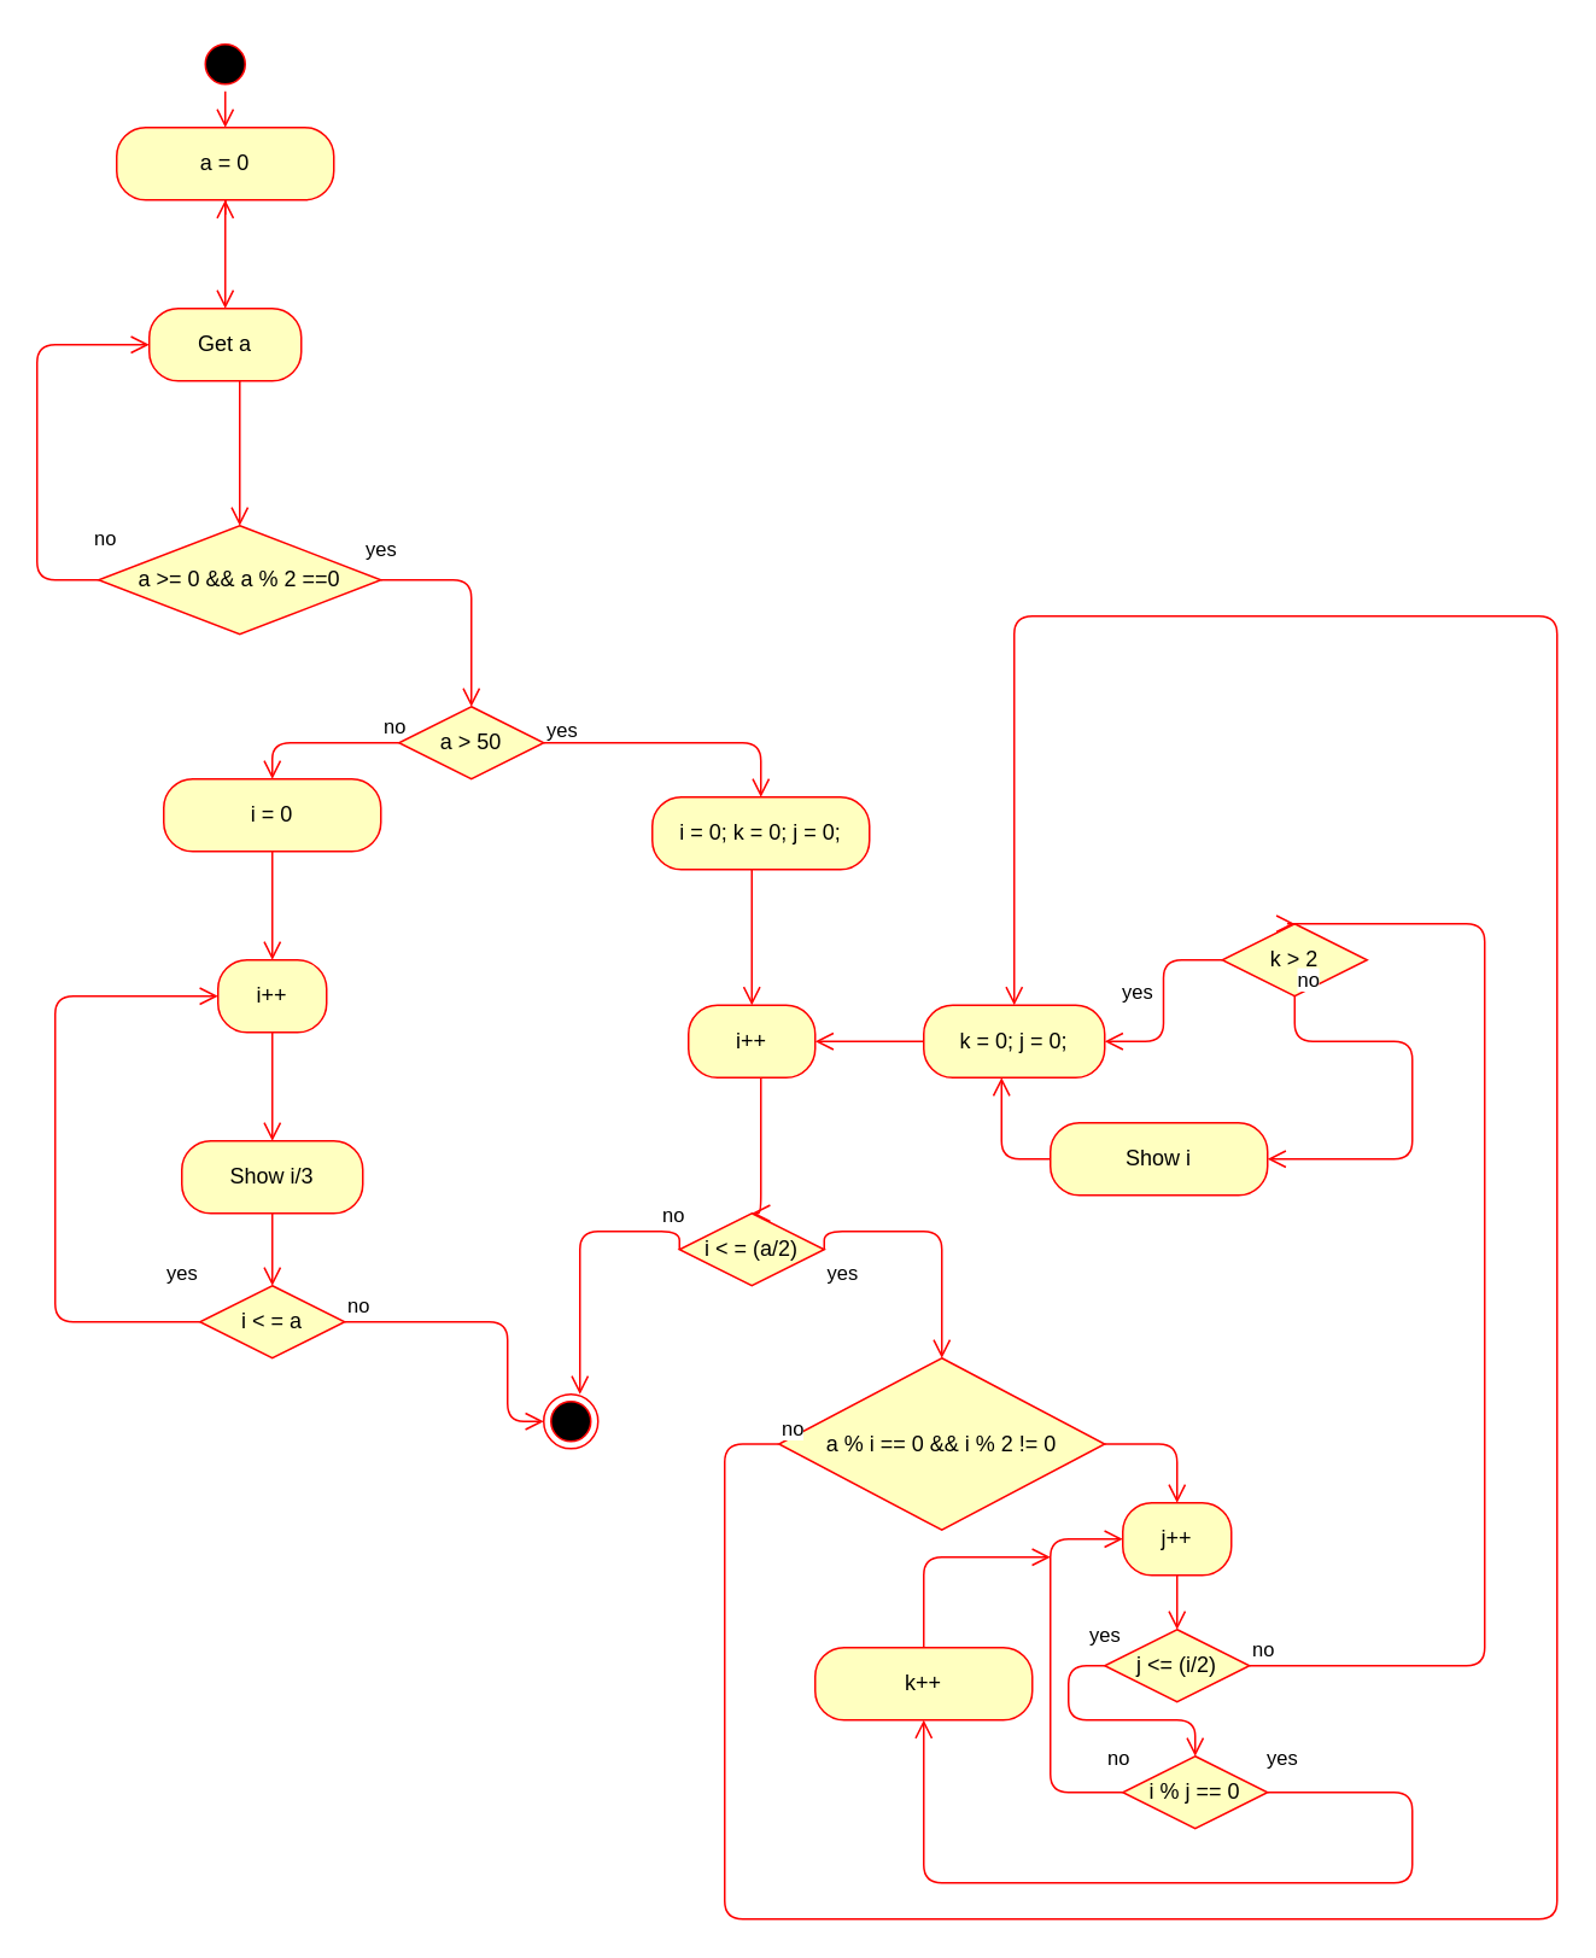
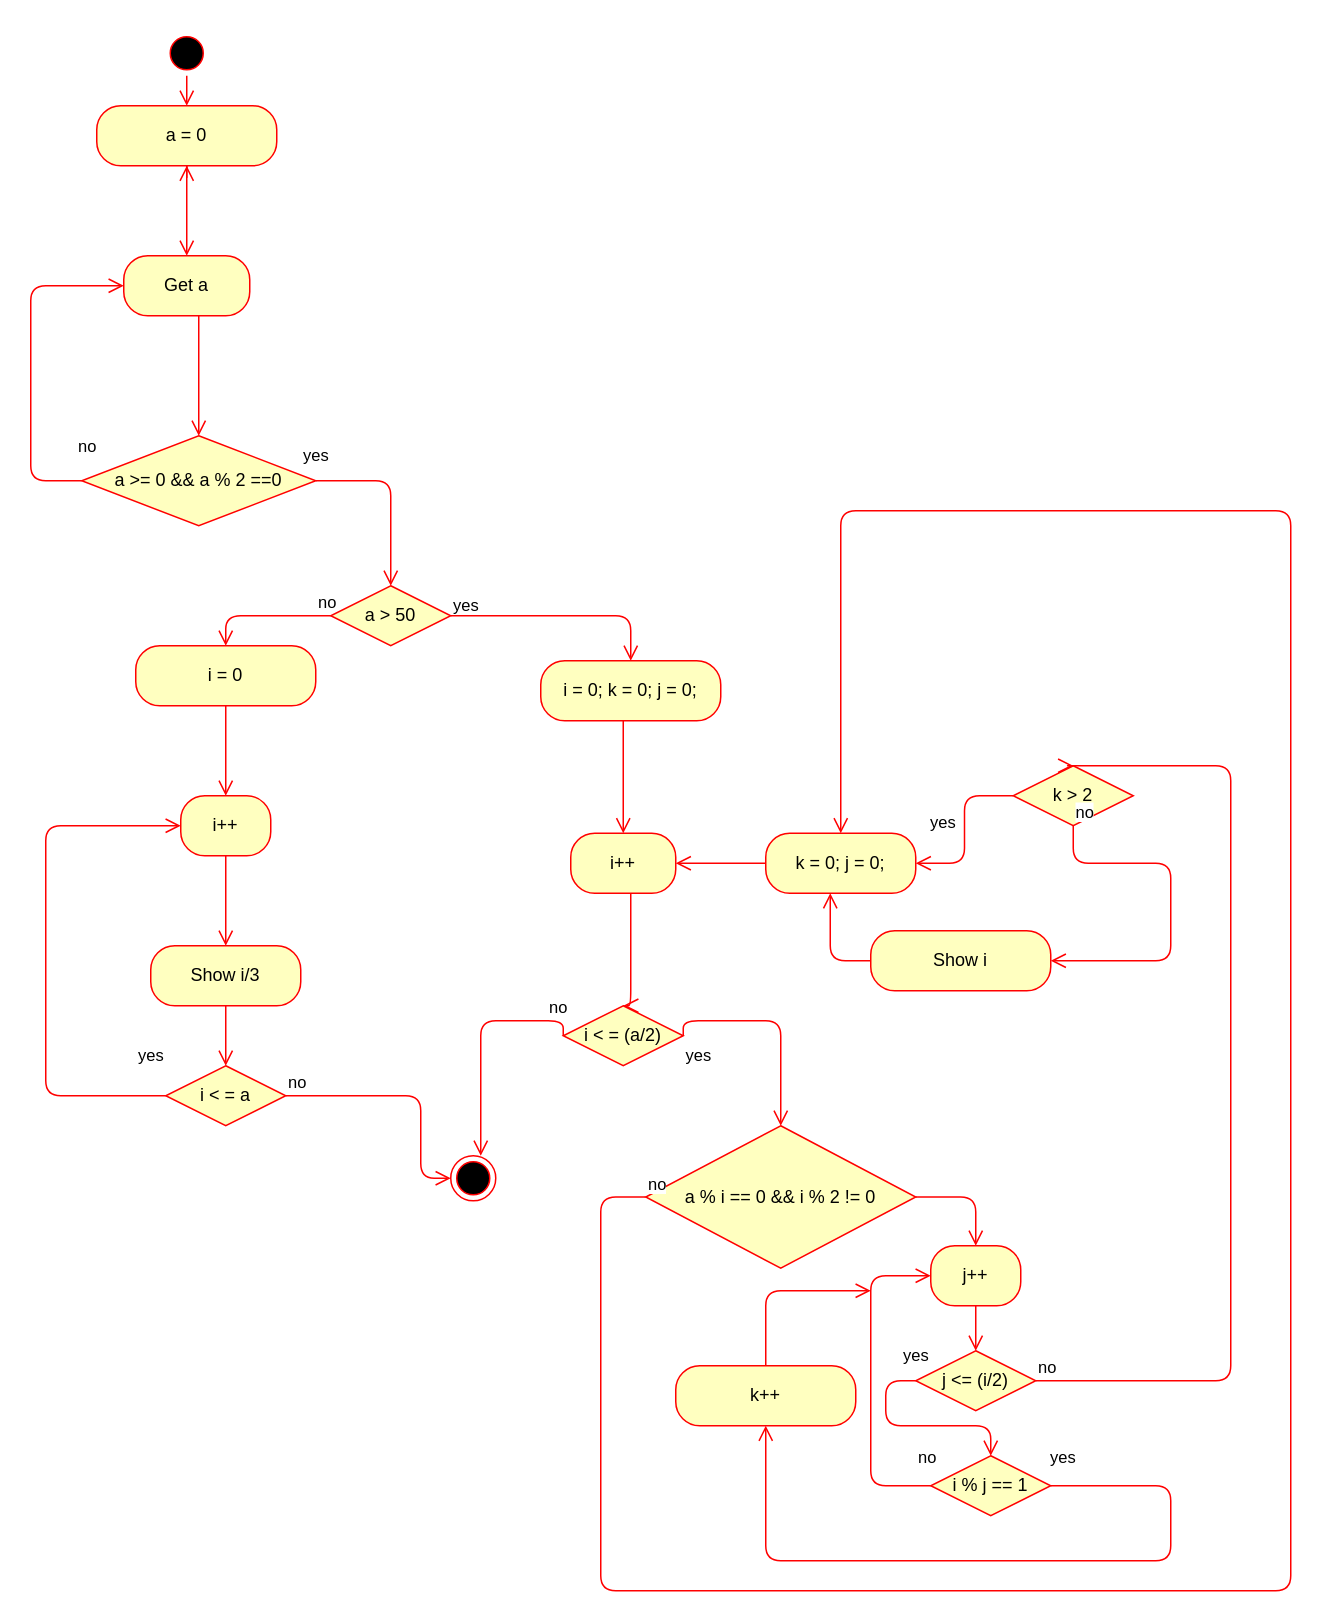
  <mxCell id="0" />
  <mxCell id="1" parent="0" />
  <mxCell id="2" value="" style="ellipse;html=1;shape=endState;fillColor=#000000;strokeColor=#ff0000;" vertex="1" parent="1"><mxGeometry x="300" y="770" width="30" height="30" as="geometry" /></mxCell>
  <mxCell id="3" value="" style="ellipse;html=1;shape=startState;fillColor=#000000;strokeColor=#ff0000;" vertex="1" parent="1"><mxGeometry x="109" y="20" width="30" height="30" as="geometry" /></mxCell>
  <mxCell id="4" value="" style="edgeStyle=orthogonalEdgeStyle;html=1;verticalAlign=bottom;endArrow=open;endSize=8;strokeColor=#ff0000;" edge="1" source="28" parent="1"><mxGeometry relative="1" as="geometry"><mxPoint x="124" y="110" as="targetPoint" /></mxGeometry></mxCell>
  <mxCell id="5" value="no" style="edgeStyle=orthogonalEdgeStyle;html=1;align=left;verticalAlign=bottom;endArrow=open;endSize=8;strokeColor=#ff0000;entryX=0;entryY=0.5;entryDx=0;entryDy=0;" edge="1" source="30" parent="1" target="8"><mxGeometry x="-0.577" y="-30" relative="1" as="geometry"><mxPoint x="250" y="350" as="targetPoint" /><Array as="points"><mxPoint x="20" y="320" /><mxPoint x="20" y="190" /></Array><mxPoint as="offset" /></mxGeometry></mxCell>
  <mxCell id="6" value="yes" style="edgeStyle=orthogonalEdgeStyle;html=1;align=left;verticalAlign=top;endArrow=open;endSize=8;strokeColor=#ff0000;entryX=0.5;entryY=0;entryDx=0;entryDy=0;" edge="1" source="30" parent="1" target="9"><mxGeometry x="-0.167" y="-67" relative="1" as="geometry"><mxPoint x="110" y="430" as="targetPoint" /><Array as="points"><mxPoint x="260" y="320" /></Array><mxPoint x="7" y="-30" as="offset" /></mxGeometry></mxCell>
  <mxCell id="7" value="" style="edgeStyle=orthogonalEdgeStyle;html=1;verticalAlign=bottom;endArrow=open;endSize=8;strokeColor=#ff0000;entryX=0.5;entryY=0;entryDx=0;entryDy=0;entryPerimeter=0;" edge="1" source="28" parent="1" target="8"><mxGeometry relative="1" as="geometry"><mxPoint x="140" y="220" as="targetPoint" /><Array as="points"><mxPoint x="124" y="150" /><mxPoint x="124" y="150" /></Array></mxGeometry></mxCell>
  <mxCell id="8" value="Get a" style="rounded=1;whiteSpace=wrap;html=1;arcSize=40;fontColor=#000000;fillColor=#ffffc0;strokeColor=#ff0000;" vertex="1" parent="1"><mxGeometry x="82" y="170" width="84" height="40" as="geometry" /></mxCell>
  <mxCell id="9" value="a &amp;gt; 50" style="rhombus;whiteSpace=wrap;html=1;fillColor=#ffffc0;strokeColor=#ff0000;" vertex="1" parent="1"><mxGeometry x="220" y="390" width="80" height="40" as="geometry" /></mxCell>
  <mxCell id="10" value="no" style="edgeStyle=orthogonalEdgeStyle;html=1;align=left;verticalAlign=bottom;endArrow=open;endSize=8;strokeColor=#ff0000;entryX=0.5;entryY=0;entryDx=0;entryDy=0;" edge="1" source="9" parent="1" target="12"><mxGeometry x="-0.778" relative="1" as="geometry"><mxPoint x="400" y="410" as="targetPoint" /><mxPoint as="offset" /></mxGeometry></mxCell>
  <mxCell id="11" value="yes" style="edgeStyle=orthogonalEdgeStyle;html=1;align=left;verticalAlign=top;endArrow=open;endSize=8;strokeColor=#ff0000;exitX=1;exitY=0.5;exitDx=0;exitDy=0;entryX=0.5;entryY=0;entryDx=0;entryDy=0;" edge="1" source="9" parent="1" target="21"><mxGeometry x="0.6" y="-122" relative="1" as="geometry"><mxPoint x="400" y="420" as="targetPoint" /><mxPoint x="310" y="380" as="sourcePoint" /><Array as="points"><mxPoint x="420" y="410" /></Array><mxPoint x="2" y="-20" as="offset" /></mxGeometry></mxCell>
  <mxCell id="12" value="i = 0" style="rounded=1;whiteSpace=wrap;html=1;arcSize=40;fontColor=#000000;fillColor=#ffffc0;strokeColor=#ff0000;" vertex="1" parent="1"><mxGeometry x="90" y="430" width="120" height="40" as="geometry" /></mxCell>
  <mxCell id="13" value="" style="edgeStyle=orthogonalEdgeStyle;html=1;verticalAlign=bottom;endArrow=open;endSize=8;strokeColor=#ff0000;entryX=0.5;entryY=0;entryDx=0;entryDy=0;" edge="1" source="12" parent="1" target="14"><mxGeometry relative="1" as="geometry"><mxPoint x="140" y="550" as="targetPoint" /><Array as="points"><mxPoint x="150" y="530" /><mxPoint x="150" y="530" /></Array></mxGeometry></mxCell>
  <mxCell id="14" value="i++" style="rounded=1;whiteSpace=wrap;html=1;arcSize=40;fontColor=#000000;fillColor=#ffffc0;strokeColor=#ff0000;" vertex="1" parent="1"><mxGeometry x="120" y="530" width="60" height="40" as="geometry" /></mxCell>
  <mxCell id="15" value="" style="edgeStyle=orthogonalEdgeStyle;html=1;verticalAlign=bottom;endArrow=open;endSize=8;strokeColor=#ff0000;" edge="1" source="14" parent="1"><mxGeometry relative="1" as="geometry"><mxPoint x="150" y="630" as="targetPoint" /><Array as="points"><mxPoint x="150" y="590" /><mxPoint x="150" y="590" /></Array></mxGeometry></mxCell>
  <mxCell id="16" value="Show i/3" style="rounded=1;whiteSpace=wrap;html=1;arcSize=40;fontColor=#000000;fillColor=#ffffc0;strokeColor=#ff0000;" vertex="1" parent="1"><mxGeometry x="100" y="630" width="100" height="40" as="geometry" /></mxCell>
  <mxCell id="17" value="" style="edgeStyle=orthogonalEdgeStyle;html=1;verticalAlign=bottom;endArrow=open;endSize=8;strokeColor=#ff0000;" edge="1" source="16" parent="1"><mxGeometry relative="1" as="geometry"><mxPoint x="150" y="710" as="targetPoint" /></mxGeometry></mxCell>
  <mxCell id="18" value="i &amp;lt; = a" style="rhombus;whiteSpace=wrap;html=1;fillColor=#ffffc0;strokeColor=#ff0000;" vertex="1" parent="1"><mxGeometry x="110" y="710" width="80" height="40" as="geometry" /></mxCell>
  <mxCell id="19" value="no" style="edgeStyle=orthogonalEdgeStyle;html=1;align=left;verticalAlign=bottom;endArrow=open;endSize=8;strokeColor=#ff0000;entryX=0;entryY=0.5;entryDx=0;entryDy=0;" edge="1" source="18" parent="1" target="2"><mxGeometry x="-1" relative="1" as="geometry"><mxPoint x="310" y="770" as="targetPoint" /><Array as="points"><mxPoint x="280" y="730" /><mxPoint x="280" y="785" /></Array></mxGeometry></mxCell>
  <mxCell id="20" value="yes" style="edgeStyle=orthogonalEdgeStyle;html=1;align=left;verticalAlign=top;endArrow=open;endSize=8;strokeColor=#ff0000;exitX=0;exitY=0.5;exitDx=0;exitDy=0;entryX=0;entryY=0.5;entryDx=0;entryDy=0;" edge="1" source="18" parent="1" target="14"><mxGeometry x="-0.312" y="-60" relative="1" as="geometry"><mxPoint x="0" y="770" as="targetPoint" /><Array as="points"><mxPoint x="30" y="730" /><mxPoint x="30" y="550" /></Array><mxPoint as="offset" /></mxGeometry></mxCell>
  <mxCell id="21" value="i = 0; k = 0; j = 0;" style="rounded=1;whiteSpace=wrap;html=1;arcSize=40;fontColor=#000000;fillColor=#ffffc0;strokeColor=#ff0000;" vertex="1" parent="1"><mxGeometry x="360" y="440" width="120" height="40" as="geometry" /></mxCell>
  <mxCell id="22" value="" style="edgeStyle=orthogonalEdgeStyle;html=1;verticalAlign=bottom;endArrow=open;endSize=8;strokeColor=#ff0000;entryX=0.5;entryY=0;entryDx=0;entryDy=0;" edge="1" source="21" parent="1" target="23"><mxGeometry relative="1" as="geometry"><mxPoint x="530" y="550" as="targetPoint" /><Array as="points"><mxPoint x="415" y="550" /><mxPoint x="415" y="550" /></Array></mxGeometry></mxCell>
  <mxCell id="23" value="i++" style="rounded=1;whiteSpace=wrap;html=1;arcSize=40;fontColor=#000000;fillColor=#ffffc0;strokeColor=#ff0000;" vertex="1" parent="1"><mxGeometry x="380" y="555" width="70" height="40" as="geometry" /></mxCell>
  <mxCell id="24" value="" style="edgeStyle=orthogonalEdgeStyle;html=1;verticalAlign=bottom;endArrow=open;endSize=8;strokeColor=#ff0000;entryX=0.5;entryY=0;entryDx=0;entryDy=0;" edge="1" source="23" parent="1" target="25"><mxGeometry relative="1" as="geometry"><mxPoint x="570" y="660" as="targetPoint" /><Array as="points"><mxPoint x="420" y="610" /><mxPoint x="420" y="610" /></Array></mxGeometry></mxCell>
  <mxCell id="25" value="i &amp;lt; = (a/2)" style="rhombus;whiteSpace=wrap;html=1;fillColor=#ffffc0;strokeColor=#ff0000;" vertex="1" parent="1"><mxGeometry x="375" y="670" width="80" height="40" as="geometry" /></mxCell>
  <mxCell id="26" value="no" style="edgeStyle=orthogonalEdgeStyle;html=1;align=left;verticalAlign=bottom;endArrow=open;endSize=8;strokeColor=#ff0000;exitX=0;exitY=0.5;exitDx=0;exitDy=0;" edge="1" source="25" parent="1"><mxGeometry x="-0.733" relative="1" as="geometry"><mxPoint x="320" y="770" as="targetPoint" /><Array as="points"><mxPoint x="320" y="680" /><mxPoint x="320" y="770" /></Array><mxPoint as="offset" /></mxGeometry></mxCell>
  <mxCell id="27" value="yes" style="edgeStyle=orthogonalEdgeStyle;html=1;align=left;verticalAlign=top;endArrow=open;endSize=8;strokeColor=#ff0000;exitX=1;exitY=0.5;exitDx=0;exitDy=0;entryX=0.5;entryY=0;entryDx=0;entryDy=0;" edge="1" source="25" parent="1" target="32"><mxGeometry x="-1" relative="1" as="geometry"><mxPoint x="530" y="770" as="targetPoint" /><Array as="points"><mxPoint x="520" y="680" /></Array></mxGeometry></mxCell>
  <mxCell id="28" value="a = 0" style="rounded=1;whiteSpace=wrap;html=1;arcSize=40;fontColor=#000000;fillColor=#ffffc0;strokeColor=#ff0000;" vertex="1" parent="1"><mxGeometry x="64" y="70" width="120" height="40" as="geometry" /></mxCell>
  <mxCell id="29" value="" style="edgeStyle=orthogonalEdgeStyle;html=1;verticalAlign=bottom;endArrow=open;endSize=8;strokeColor=#ff0000;" edge="1" parent="1" source="3" target="28"><mxGeometry relative="1" as="geometry"><mxPoint x="124" y="110" as="targetPoint" /><mxPoint x="124" y="50" as="sourcePoint" /></mxGeometry></mxCell>
  <mxCell id="30" value="a &amp;gt;= 0 &amp;amp;&amp;amp; a % 2 ==0" style="rhombus;whiteSpace=wrap;html=1;fillColor=#ffffc0;strokeColor=#ff0000;" vertex="1" parent="1"><mxGeometry x="54" y="290" width="156" height="60" as="geometry" /></mxCell>
  <mxCell id="31" value="" style="edgeStyle=orthogonalEdgeStyle;html=1;verticalAlign=bottom;endArrow=open;endSize=8;strokeColor=#ff0000;" edge="1" parent="1" source="8" target="30"><mxGeometry relative="1" as="geometry"><mxPoint x="130" y="330" as="targetPoint" /><mxPoint x="124" y="210" as="sourcePoint" /><Array as="points"><mxPoint x="132" y="230" /><mxPoint x="132" y="230" /></Array></mxGeometry></mxCell>
  <mxCell id="32" value="a % i == 0 &amp;amp;&amp;amp; i % 2 != 0" style="rhombus;whiteSpace=wrap;html=1;fillColor=#ffffc0;strokeColor=#ff0000;" vertex="1" parent="1"><mxGeometry x="430" y="750" width="180" height="95" as="geometry" /></mxCell>
  <mxCell id="33" value="no" style="edgeStyle=orthogonalEdgeStyle;html=1;align=left;verticalAlign=bottom;endArrow=open;endSize=8;strokeColor=#ff0000;exitX=0;exitY=0.5;exitDx=0;exitDy=0;entryX=0.5;entryY=0;entryDx=0;entryDy=0;" edge="1" source="32" parent="1" target="36"><mxGeometry x="-1" relative="1" as="geometry"><mxPoint x="460" y="1010" as="targetPoint" /><Array as="points"><mxPoint x="400" y="798" /><mxPoint x="400" y="1060" /><mxPoint x="860" y="1060" /><mxPoint x="860" y="340" /><mxPoint x="560" y="340" /></Array></mxGeometry></mxCell>
  <mxCell id="34" value="yes" style="edgeStyle=orthogonalEdgeStyle;html=1;align=left;verticalAlign=top;endArrow=open;endSize=8;strokeColor=#ff0000;exitX=1;exitY=0.5;exitDx=0;exitDy=0;entryX=0.5;entryY=0;entryDx=0;entryDy=0;" edge="1" source="32" parent="1" target="43"><mxGeometry x="-0.135" y="-57" relative="1" as="geometry"><mxPoint x="650" y="850" as="targetPoint" /><Array as="points"><mxPoint x="650" y="798" /></Array><mxPoint x="7" y="-27" as="offset" /></mxGeometry></mxCell>
  <mxCell id="35" style="edgeStyle=orthogonalEdgeStyle;rounded=0;orthogonalLoop=1;jettySize=auto;html=1;exitX=0.5;exitY=1;exitDx=0;exitDy=0;" edge="1" parent="1" source="32" target="32"><mxGeometry relative="1" as="geometry" /></mxCell>
  <mxCell id="36" value="k = 0; j = 0;" style="rounded=1;whiteSpace=wrap;html=1;arcSize=40;fontColor=#000000;fillColor=#ffffc0;strokeColor=#ff0000;" vertex="1" parent="1"><mxGeometry x="510" y="555" width="100" height="40" as="geometry" /></mxCell>
  <mxCell id="37" value="" style="edgeStyle=orthogonalEdgeStyle;html=1;verticalAlign=bottom;endArrow=open;endSize=8;strokeColor=#ff0000;entryX=1;entryY=0.5;entryDx=0;entryDy=0;" edge="1" source="36" parent="1" target="23"><mxGeometry relative="1" as="geometry"><mxPoint x="570" y="645" as="targetPoint" /><Array as="points"><mxPoint x="530" y="575" /><mxPoint x="530" y="575" /></Array></mxGeometry></mxCell>
  <mxCell id="38" value="k &amp;gt; 2" style="rhombus;whiteSpace=wrap;html=1;fillColor=#ffffc0;strokeColor=#ff0000;" vertex="1" parent="1"><mxGeometry x="675" y="510" width="80" height="40" as="geometry" /></mxCell>
  <mxCell id="39" value="no" style="edgeStyle=orthogonalEdgeStyle;html=1;align=left;verticalAlign=bottom;endArrow=open;endSize=8;strokeColor=#ff0000;entryX=1;entryY=0.5;entryDx=0;entryDy=0;" edge="1" source="38" parent="1" target="41"><mxGeometry x="-1" relative="1" as="geometry"><mxPoint x="820" y="565" as="targetPoint" /><Array as="points"><mxPoint x="780" y="575" /><mxPoint x="780" y="640" /></Array></mxGeometry></mxCell>
  <mxCell id="40" value="yes" style="edgeStyle=orthogonalEdgeStyle;html=1;align=left;verticalAlign=top;endArrow=open;endSize=8;strokeColor=#ff0000;entryX=1;entryY=0.5;entryDx=0;entryDy=0;" edge="1" source="38" parent="1" target="36"><mxGeometry x="-0.333" y="-25" relative="1" as="geometry"><mxPoint x="680" y="645" as="targetPoint" /><mxPoint as="offset" /></mxGeometry></mxCell>
  <mxCell id="41" value="Show i" style="rounded=1;whiteSpace=wrap;html=1;arcSize=40;fontColor=#000000;fillColor=#ffffc0;strokeColor=#ff0000;" vertex="1" parent="1"><mxGeometry x="580" y="620" width="120" height="40" as="geometry" /></mxCell>
  <mxCell id="42" value="" style="edgeStyle=orthogonalEdgeStyle;html=1;verticalAlign=bottom;endArrow=open;endSize=8;strokeColor=#ff0000;entryX=0.43;entryY=1;entryDx=0;entryDy=0;entryPerimeter=0;" edge="1" source="41" parent="1" target="36"><mxGeometry relative="1" as="geometry"><mxPoint x="650" y="720" as="targetPoint" /><Array as="points"><mxPoint x="553" y="640" /></Array></mxGeometry></mxCell>
  <mxCell id="43" value="j++" style="rounded=1;whiteSpace=wrap;html=1;arcSize=40;fontColor=#000000;fillColor=#ffffc0;strokeColor=#ff0000;" vertex="1" parent="1"><mxGeometry x="620" y="830" width="60" height="40" as="geometry" /></mxCell>
  <mxCell id="44" value="" style="edgeStyle=orthogonalEdgeStyle;html=1;verticalAlign=bottom;endArrow=open;endSize=8;strokeColor=#ff0000;" edge="1" source="43" parent="1"><mxGeometry relative="1" as="geometry"><mxPoint x="650" y="900" as="targetPoint" /></mxGeometry></mxCell>
  <mxCell id="45" value="j &amp;lt;= (i/2)" style="rhombus;whiteSpace=wrap;html=1;fillColor=#ffffc0;strokeColor=#ff0000;" vertex="1" parent="1"><mxGeometry x="610" y="900" width="80" height="40" as="geometry" /></mxCell>
  <mxCell id="46" value="no" style="edgeStyle=orthogonalEdgeStyle;html=1;align=left;verticalAlign=bottom;endArrow=open;endSize=8;strokeColor=#ff0000;entryX=0.5;entryY=0;entryDx=0;entryDy=0;" edge="1" source="45" parent="1" target="38"><mxGeometry x="-1" relative="1" as="geometry"><mxPoint x="750" y="920" as="targetPoint" /><Array as="points"><mxPoint x="820" y="920" /><mxPoint x="820" y="510" /><mxPoint x="710" y="510" /></Array></mxGeometry></mxCell>
  <mxCell id="47" value="yes" style="edgeStyle=orthogonalEdgeStyle;html=1;align=left;verticalAlign=top;endArrow=open;endSize=8;strokeColor=#ff0000;entryX=0.5;entryY=0;entryDx=0;entryDy=0;" edge="1" source="45" parent="1" target="48"><mxGeometry x="-0.857" y="-30" relative="1" as="geometry"><mxPoint x="660" y="950" as="targetPoint" /><Array as="points"><mxPoint x="590" y="920" /><mxPoint x="590" y="950" /><mxPoint x="660" y="950" /></Array><mxPoint as="offset" /></mxGeometry></mxCell>
- <mxCell id="48" value="i % j == 0" style="rhombus;whiteSpace=wrap;html=1;fillColor=#ffffc0;strokeColor=#ff0000;" vertex="1" parent="1"><mxGeometry x="620" y="970" width="80" height="40" as="geometry" /></mxCell>
+ <mxCell id="48" value="i % j == 1" style="rhombus;whiteSpace=wrap;html=1;fillColor=#ffffc0;strokeColor=#ff0000;" vertex="1" parent="1"><mxGeometry x="620" y="970" width="80" height="40" as="geometry" /></mxCell>
  <mxCell id="49" value="no" style="edgeStyle=orthogonalEdgeStyle;html=1;align=left;verticalAlign=bottom;endArrow=open;endSize=8;strokeColor=#ff0000;exitX=0;exitY=0.5;exitDx=0;exitDy=0;entryX=0;entryY=0.5;entryDx=0;entryDy=0;" edge="1" source="48" parent="1" target="43"><mxGeometry x="-0.545" y="-30" relative="1" as="geometry"><mxPoint x="800" y="990" as="targetPoint" /><Array as="points"><mxPoint x="580" y="990" /><mxPoint x="580" y="850" /></Array><mxPoint as="offset" /></mxGeometry></mxCell>
  <mxCell id="50" value="yes" style="edgeStyle=orthogonalEdgeStyle;html=1;align=left;verticalAlign=top;endArrow=open;endSize=8;strokeColor=#ff0000;exitX=1;exitY=0.5;exitDx=0;exitDy=0;entryX=0.5;entryY=1;entryDx=0;entryDy=0;" edge="1" source="48" parent="1" target="51"><mxGeometry x="-1" y="22" relative="1" as="geometry"><mxPoint x="700" y="1040" as="targetPoint" /><Array as="points"><mxPoint x="780" y="990" /><mxPoint x="780" y="1040" /><mxPoint x="510" y="1040" /></Array><mxPoint x="-2" y="-10" as="offset" /></mxGeometry></mxCell>
  <mxCell id="51" value="k++" style="rounded=1;whiteSpace=wrap;html=1;arcSize=40;fontColor=#000000;fillColor=#ffffc0;strokeColor=#ff0000;" vertex="1" parent="1"><mxGeometry x="450" y="910" width="120" height="40" as="geometry" /></mxCell>
  <mxCell id="52" value="" style="edgeStyle=orthogonalEdgeStyle;html=1;verticalAlign=bottom;endArrow=open;endSize=8;strokeColor=#ff0000;" edge="1" source="51" parent="1"><mxGeometry relative="1" as="geometry"><mxPoint x="580" y="860" as="targetPoint" /><Array as="points"><mxPoint x="510" y="860" /></Array></mxGeometry></mxCell>
